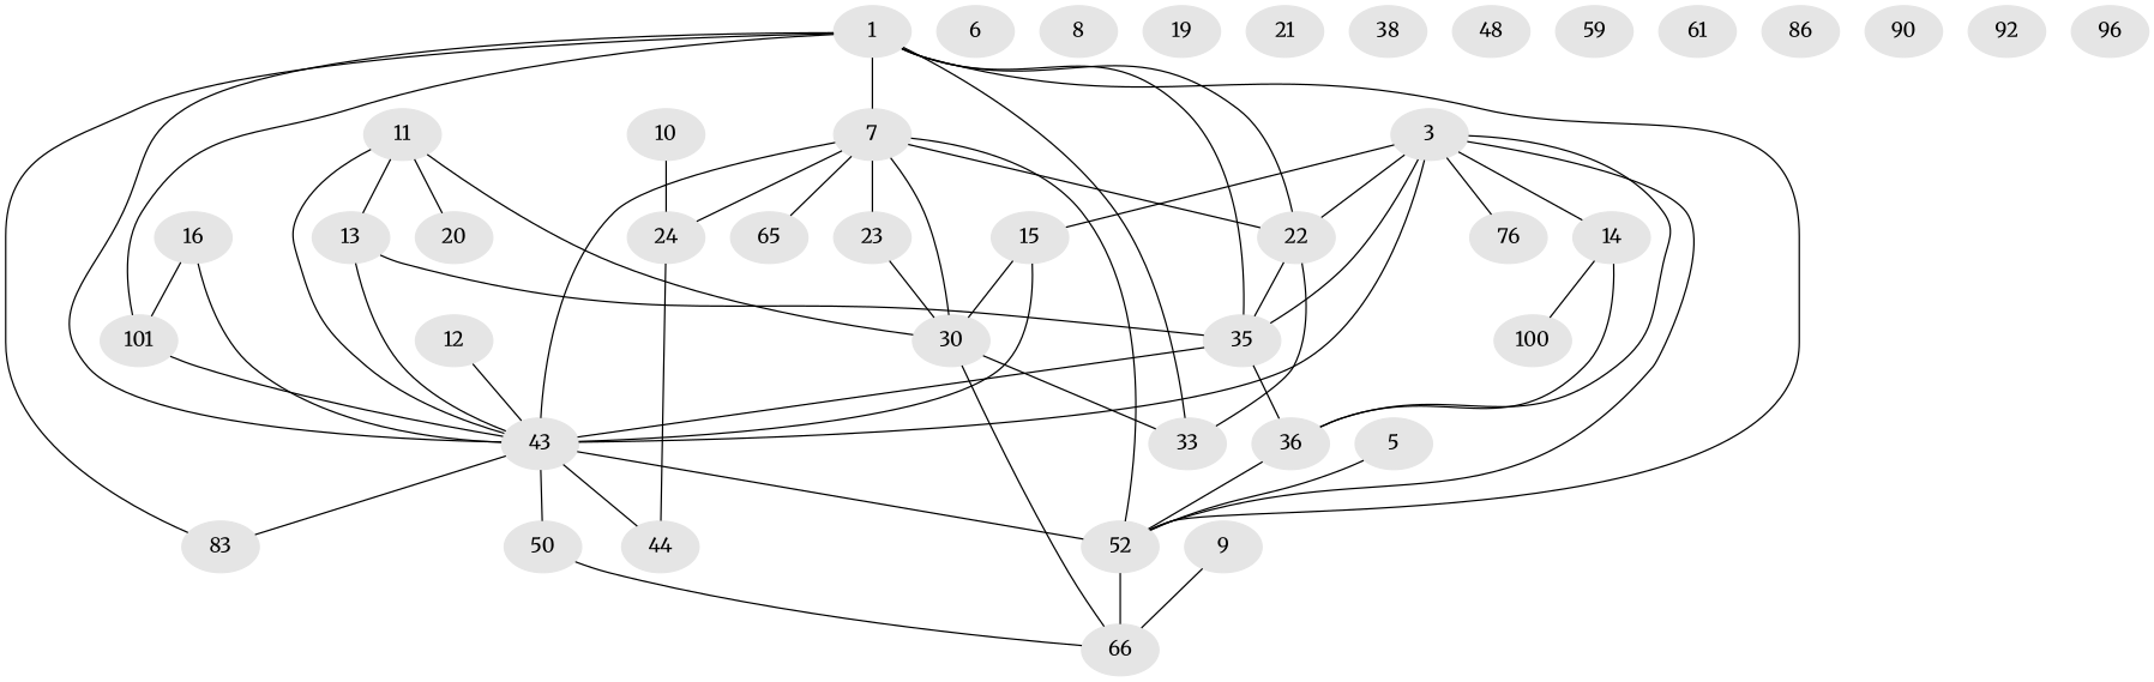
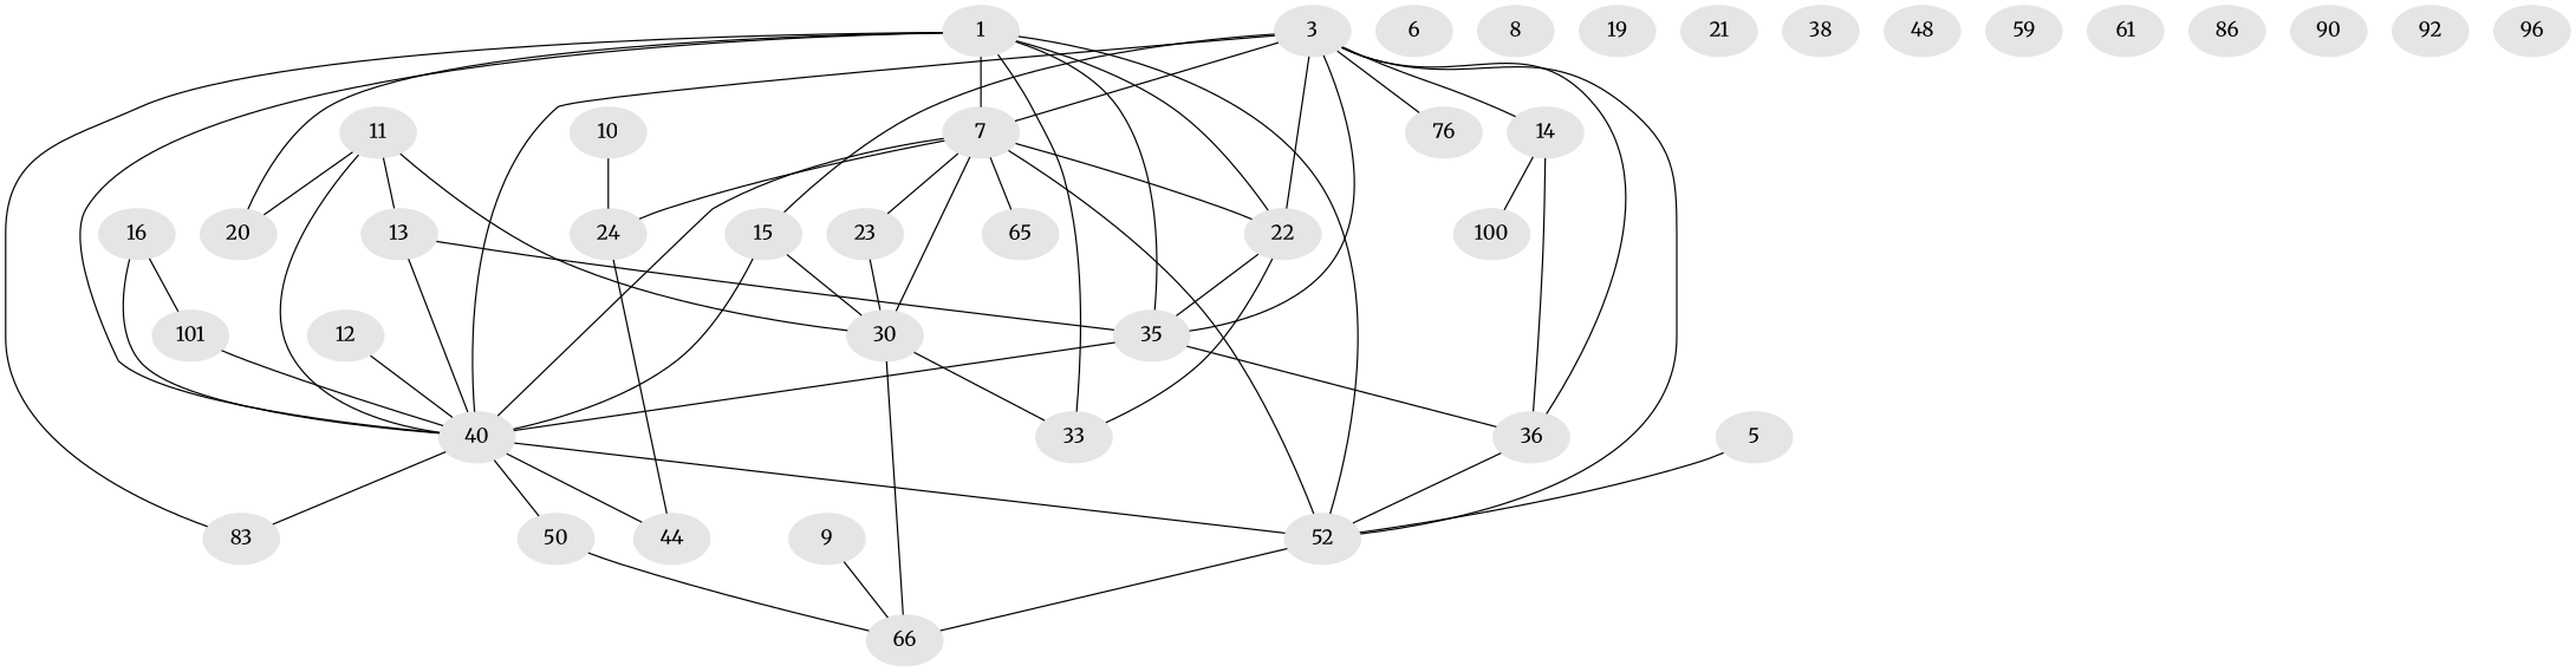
  graph {
    fontname=Merriweather
    node [color=gray90 fontname=Merriweather style=filled]
    edge [fontname=Merriweather]
    1 [super="+2+56"]
    7 [super="+42+45+41+17"]
    20 [super="+58"]
    22 [super="+25"]
    33 [super="+64"]
    35 [super="+62"]
-   40 [super="+69+43+72" label=43]
+   40 [super="+69+43+72"]
    52 [super="+63+79"]
    83
    23 [super="+70"]
    24 [super="+32"]
    30 [super="+34+51+77"]
    65
    36 [super="+54"]
    44
    50 [super="+75"]
    66 [super="+68"]
    3 [super="+85+37+28+29+78"]
    14 [super="+93+18"]
    15 [super="+31+57"]
    76
    100 [super="+103"]
    5 [super="+49"]
    6
    8
    9 [super="+55"]
    10
    11 [super="+60+39"]
    13 [super="+47+26"]
    12 [super="+27"]
    16
    101 [super="+102"]
    19
    21
    38
    48 [super="+94"]
    59
    61
    86
    90
    92
    96
    1 -- 7 [weight=2]
-   1 -- 101
+   1 -- 20
    1 -- 22
    1 -- 33
    1 -- 35
    1 -- 40 [weight=2]
    1 -- 52
    1 -- 83
    7 -- 22
    7 -- 40
    7 -- 52
    7 -- 23
    7 -- 24
    7 -- 30
    7 -- 65
    22 -- 33
    22 -- 35
    35 -- 40
    35 -- 36
    40 -- 52
    40 -- 83
    40 -- 44
    40 -- 50
    52 -- 66 [weight=2]
    23 -- 30
    24 -- 44
    30 -- 33
    30 -- 66
    36 -- 52
    50 -- 66
+   3 -- 7
    3 -- 22
    3 -- 35
    3 -- 40 [weight=4]
    3 -- 52
    3 -- 36
    3 -- 14 [weight=3]
    3 -- 15
    3 -- 76
    14 -- 36
    14 -- 100
    15 -- 40
    15 -- 30
    5 -- 52
    9 -- 66
    10 -- 24
    11 -- 20
    11 -- 40
    11 -- 30
    11 -- 13
    13 -- 35
    13 -- 40
    12 -- 40
    16 -- 40
    16 -- 101
    101 -- 40
  }
